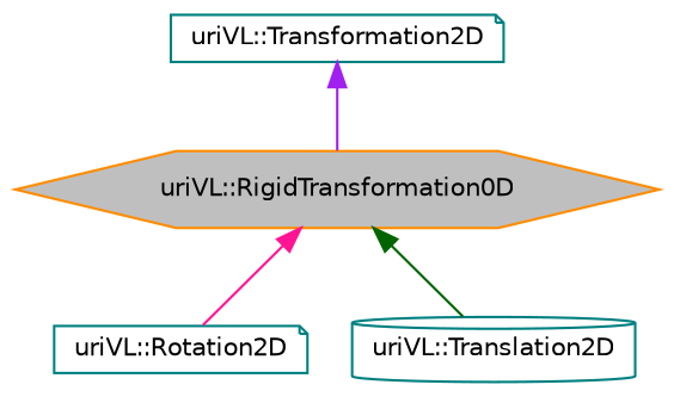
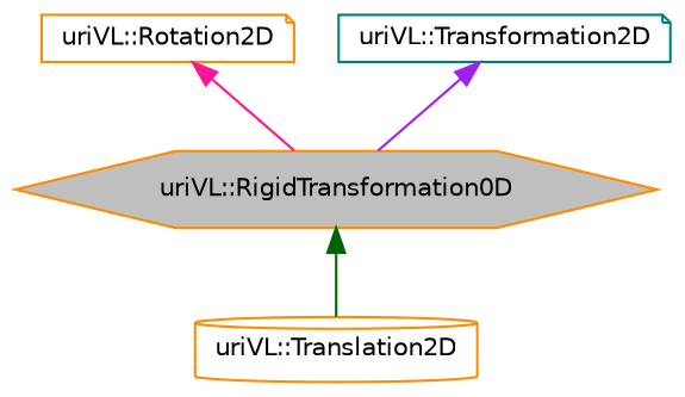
  digraph {
    node [color=darkorange fillcolor=white fontname=Helvetica fontsize=10 shape=note style=filled]
    edge [dir=back fontname=Helvetica fontsize=10 labelfontname=Helvetica labelfontsize=10 style=solid]
    n1 [fillcolor=grey75 fontcolor=black height=0.2 label="uriVL::RigidTransformation0D" shape=hexagon width=0.4]
-   n2 [color=teal height=0.2 label="uriVL::Rotation2D" width=0.4]
-   n3 [color=teal height=0.2 label="uriVL::Translation2D" shape=cylinder width=0.4]
+   n2 [height=0.2 label="uriVL::Rotation2D" width=0.4]
+   n3 [height=0.2 label="uriVL::Translation2D" shape=cylinder width=0.4]
    n4 [color=teal height=0.2 label="uriVL::Transformation2D" width=0.4]
-   n1 -> n2 [color=deeppink]
+   n2 -> n1 [color=deeppink]
    n1 -> n3 [color=darkgreen]
    n4 -> n1 [color=purple]
  }
